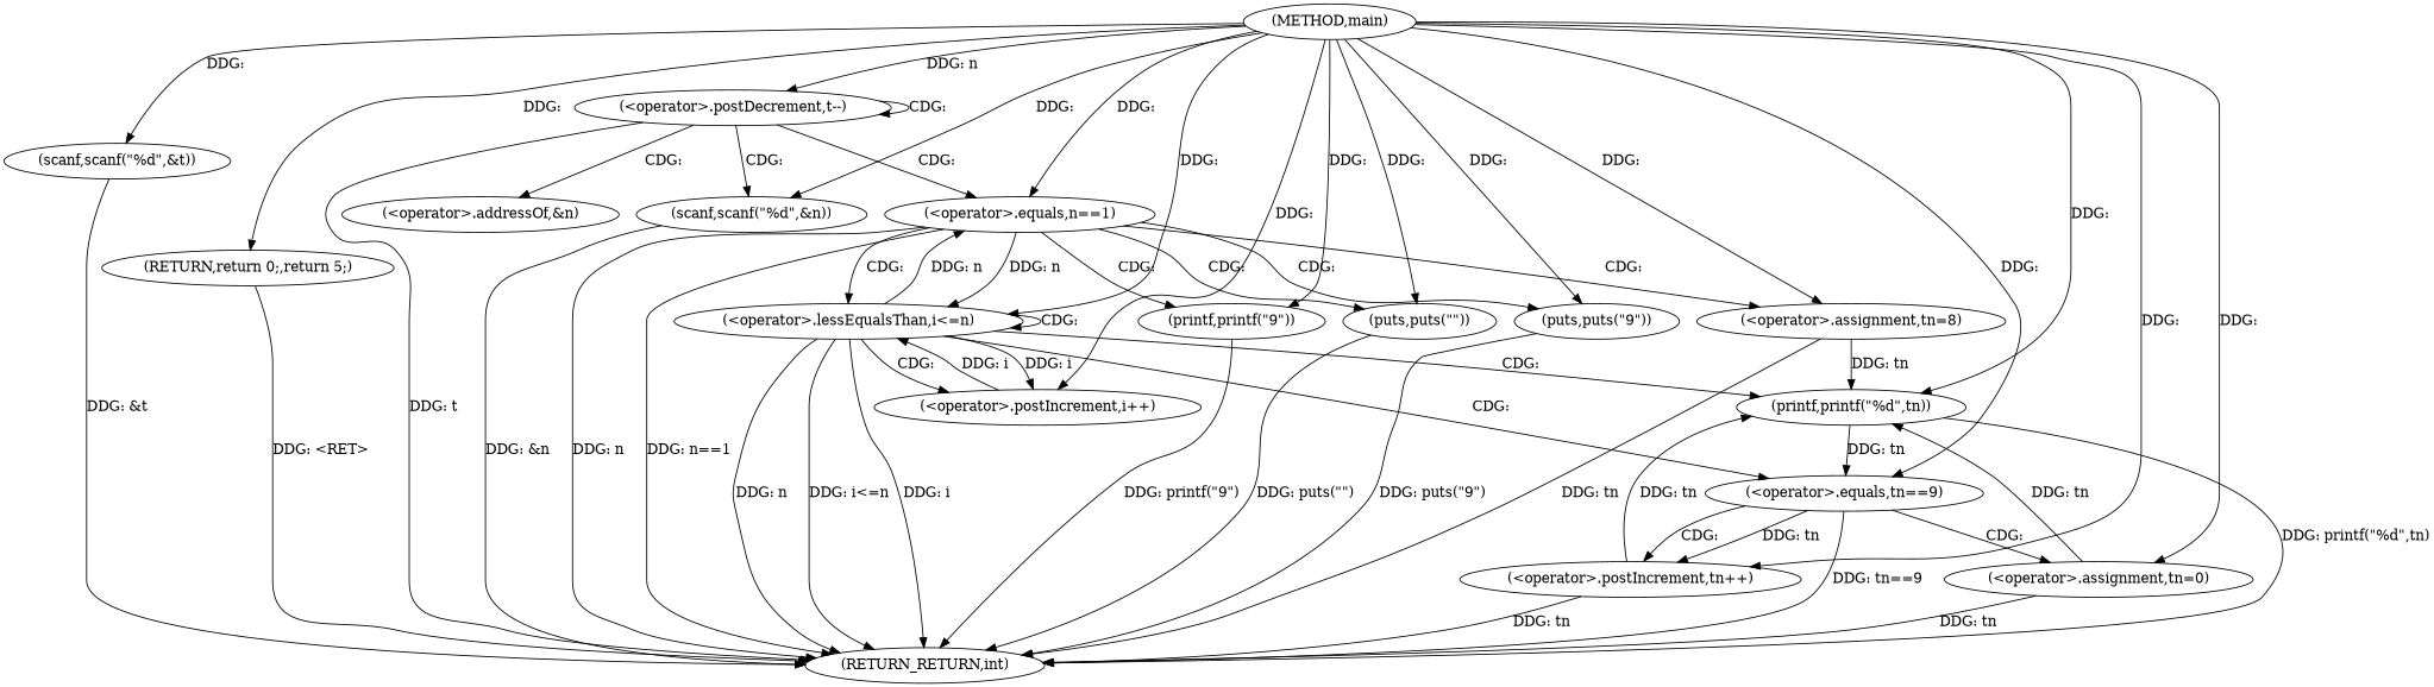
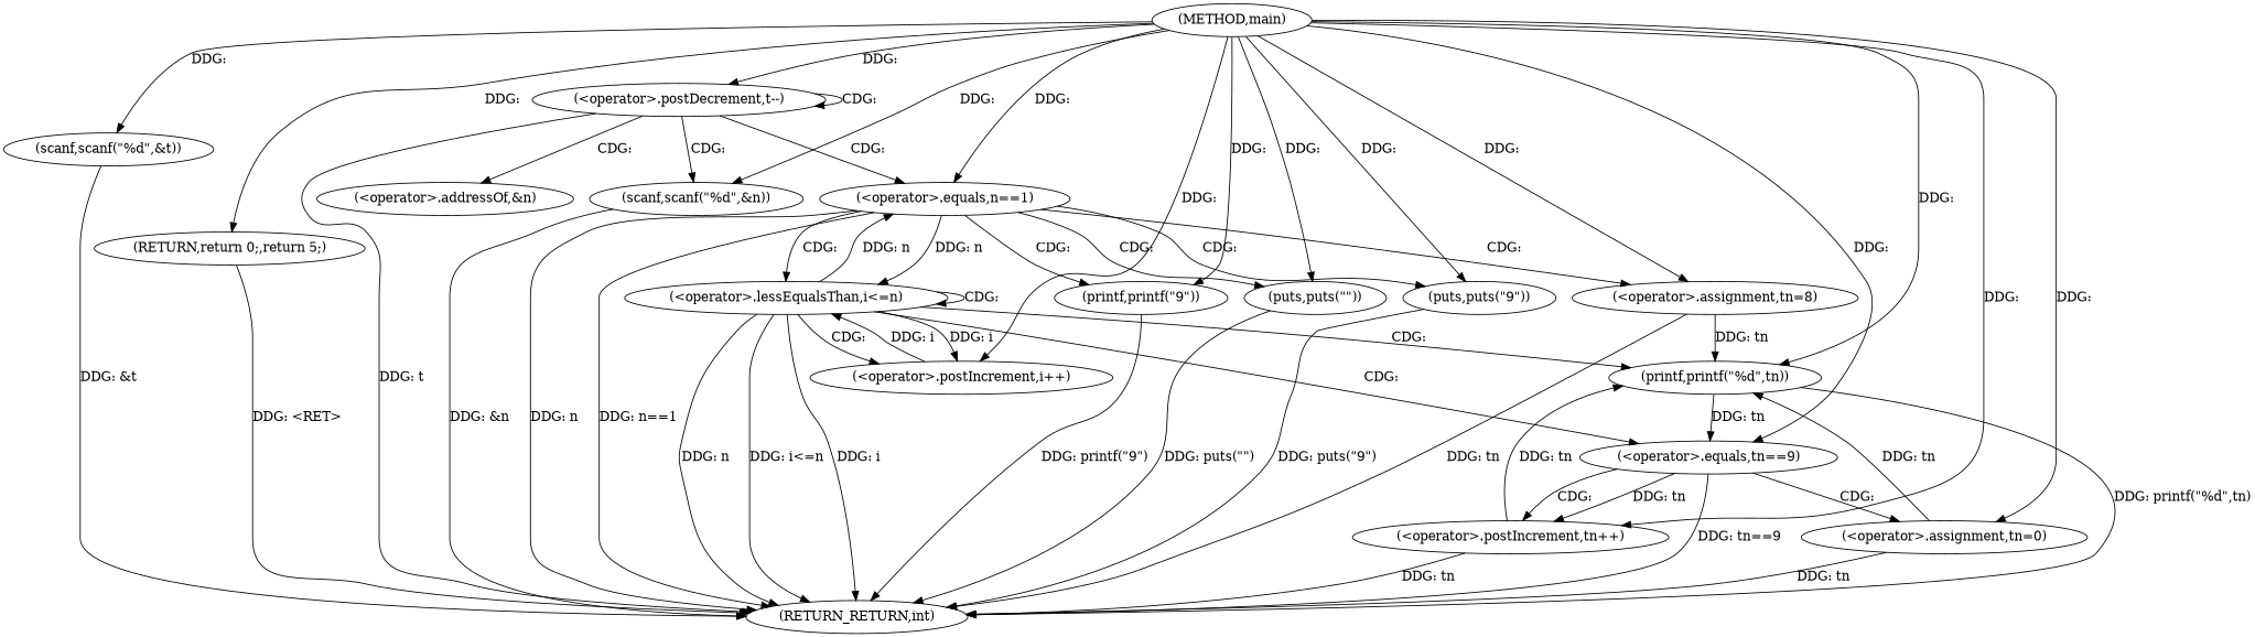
  digraph {
    n1 [label="(METHOD,main)"]
    n2 [label="(scanf,scanf(\"%d\",&t))"]
    n3 [label="(RETURN,return 0;,return 5;)"]
    n4 [label="(<operator>.postDecrement,t--)"]
    n5 [label="(scanf,scanf(\"%d\",&n))"]
    n6 [label="(<operator>.equals,n==1)"]
    n7 [label="(puts,puts(\"9\"))"]
    n8 [label="(printf,printf(\"9\"))"]
    n9 [label="(<operator>.assignment,tn=8)"]
    n10 [label="(puts,puts(\"\"))"]
    n11 [label="(<operator>.lessEqualsThan,i<=n)"]
    n12 [label="(<operator>.postIncrement,i++)"]
    n13 [label="(printf,printf(\"%d\",tn))"]
    n14 [label="(<operator>.equals,tn==9)"]
    n15 [label="(<operator>.assignment,tn=0)"]
    n16 [label="(<operator>.postIncrement,tn++)"]
    n17 [label="(RETURN_RETURN,int)"]
    n18 [label="(<operator>.addressOf,&n)"]
    n1 -> n2 [label="DDG: "]
    n1 -> n3 [label="DDG: "]
-   n1 -> n4 [label="DDG: n"]
+   n1 -> n4 [label="DDG: "]
    n1 -> n5 [label="DDG: "]
    n1 -> n6 [label="DDG: "]
    n1 -> n7 [label="DDG: "]
    n1 -> n8 [label="DDG: "]
    n1 -> n9 [label="DDG: "]
    n1 -> n10 [label="DDG: "]
-   n1 -> n11 [label="DDG: "]
    n1 -> n12 [label="DDG: "]
    n1 -> n13 [label="DDG: "]
    n1 -> n14 [label="DDG: "]
    n1 -> n15 [label="DDG: "]
    n1 -> n16 [label="DDG: "]
    n2 -> n17 [label="DDG: &t"]
    n3 -> n17 [label="DDG: <RET>"]
    n4 -> n4 [label="CDG: "]
    n4 -> n5 [label="CDG: "]
    n4 -> n6 [label="CDG: "]
    n4 -> n17 [label="DDG: t"]
    n4 -> n18 [label="CDG: "]
    n5 -> n17 [label="DDG: &n"]
    n6 -> n7 [label="CDG: "]
    n6 -> n8 [label="CDG: "]
    n6 -> n9 [label="CDG: "]
    n6 -> n10 [label="CDG: "]
    n6 -> n11 [label="DDG: n"]
    n6 -> n11 [label="CDG: "]
    n6 -> n17 [label="DDG: n"]
    n6 -> n17 [label="DDG: n==1"]
    n7 -> n17 [label="DDG: puts(\"9\")"]
    n8 -> n17 [label="DDG: printf(\"9\")"]
    n9 -> n13 [label="DDG: tn"]
    n9 -> n17 [label="DDG: tn"]
    n10 -> n17 [label="DDG: puts(\"\")"]
    n11 -> n6 [label="DDG: n"]
    n11 -> n11 [label="CDG: "]
    n11 -> n12 [label="DDG: i"]
    n11 -> n12 [label="CDG: "]
    n11 -> n13 [label="CDG: "]
    n11 -> n14 [label="CDG: "]
    n11 -> n17 [label="DDG: i"]
    n11 -> n17 [label="DDG: n"]
    n11 -> n17 [label="DDG: i<=n"]
    n12 -> n11 [label="DDG: i"]
    n13 -> n14 [label="DDG: tn"]
    n13 -> n17 [label="DDG: printf(\"%d\",tn)"]
    n14 -> n15 [label="CDG: "]
    n14 -> n16 [label="DDG: tn"]
    n14 -> n16 [label="CDG: "]
    n14 -> n17 [label="DDG: tn==9"]
    n15 -> n13 [label="DDG: tn"]
    n15 -> n17 [label="DDG: tn"]
    n16 -> n13 [label="DDG: tn"]
    n16 -> n17 [label="DDG: tn"]
  }
